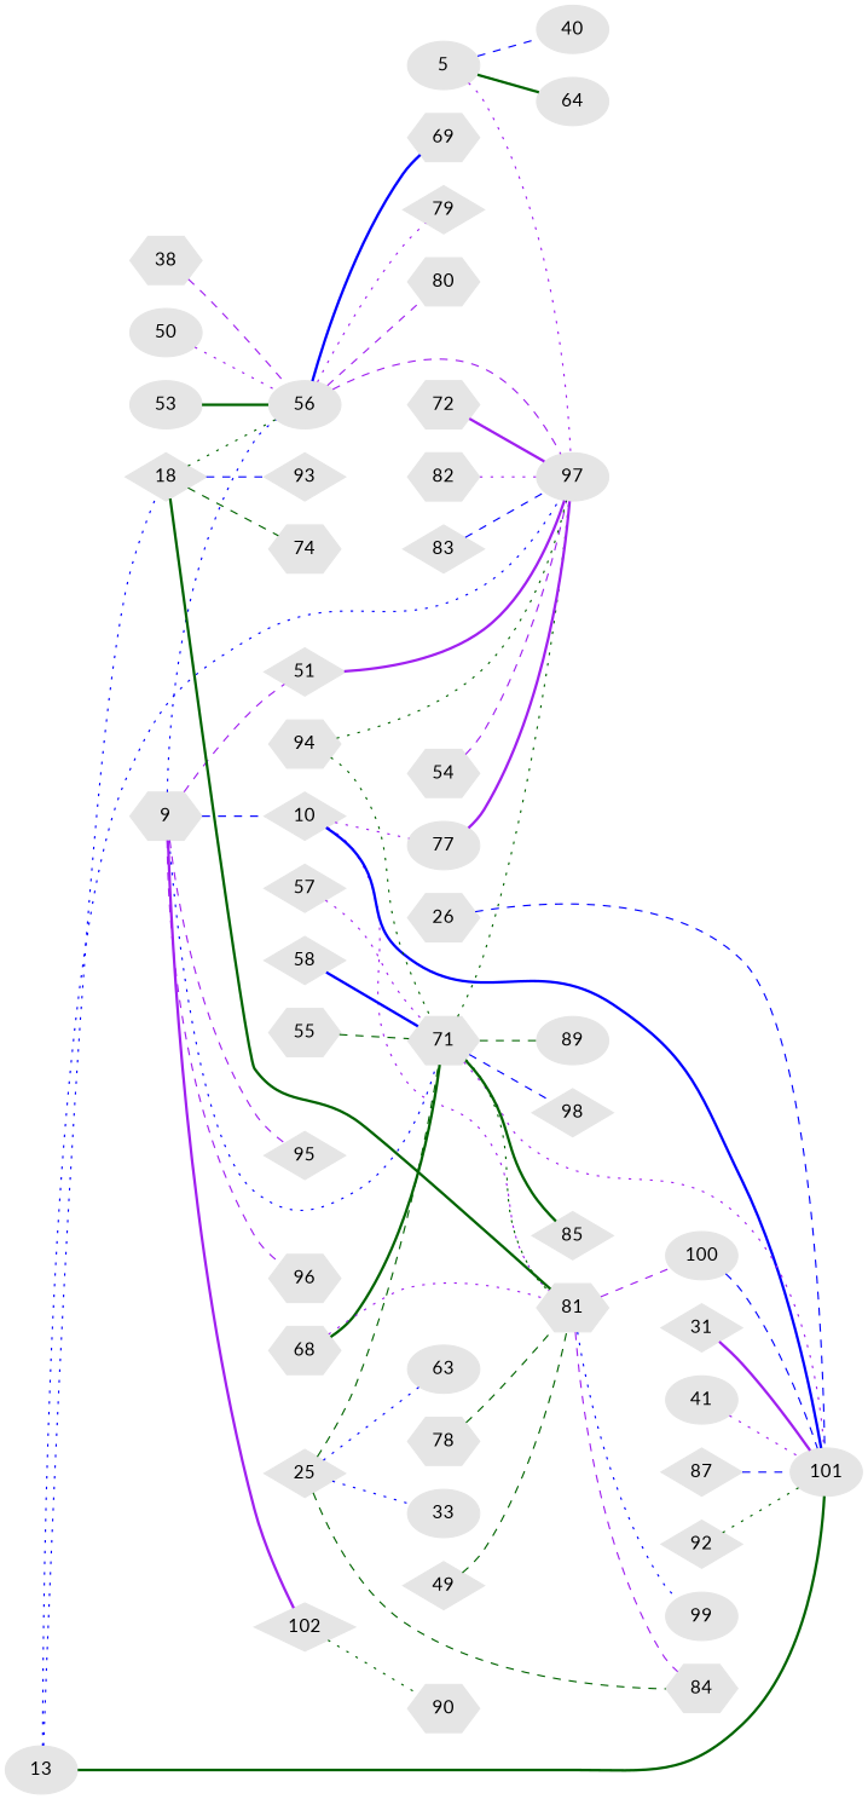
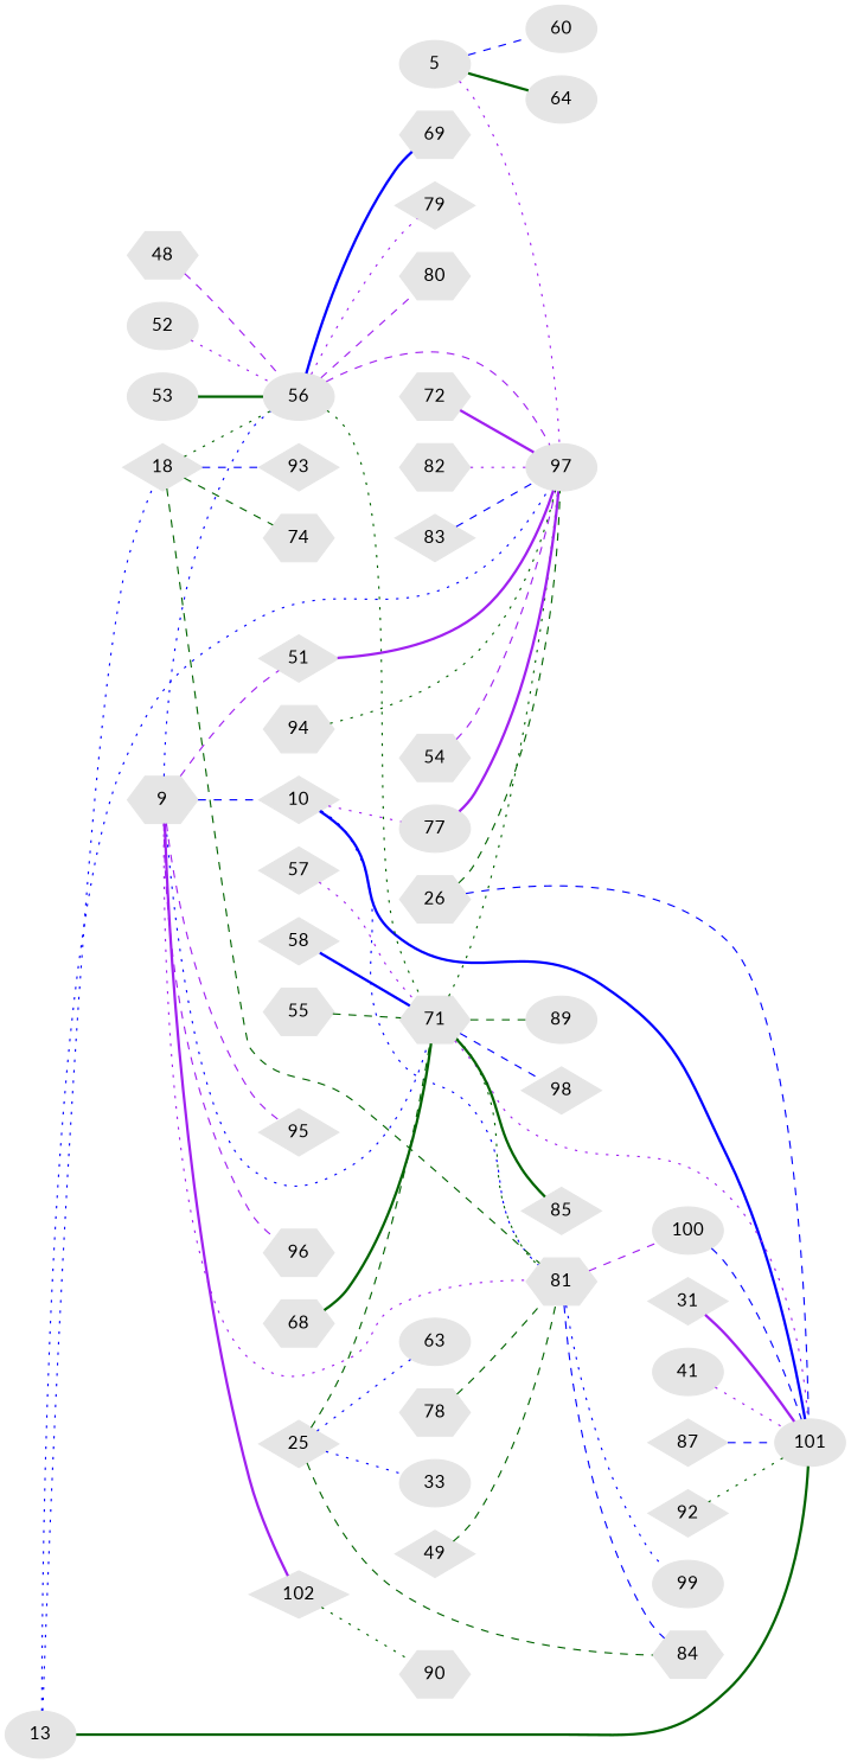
  graph {
    fontname=Lato
    rankdir=LR
    node [color=gray90 fontname=Lato shape=hexagon style=filled]
    edge [color=purple fontname=Lato style=dashed]
    5 [shape=ellipse super="+3"]
-   60 [shape=ellipse label=40]
+   60 [shape=ellipse]
    64 [shape=ellipse]
    97 [shape=ellipse super="+26+40"]
    9 [super="+7"]
    10 [shape=diamond super="+8"]
    56 [shape=ellipse super="+38+52+20+30+42+43"]
    71 [super="+65+37+45"]
    81 [super="+73"]
    95 [shape=diamond]
    96 [super="+88"]
    102 [shape=diamond]
    51 [shape=diamond super="+36"]
    77 [shape=ellipse super="+39"]
    101 [shape=ellipse super="+91+15"]
    69
    79 [shape=diamond]
    80
    85 [shape=diamond]
    89 [shape=ellipse super="+61"]
    98 [shape=diamond super="+59"]
    84 [super="+28"]
    99 [shape=ellipse]
    100 [shape=ellipse super="+27"]
    90
    13 [shape=ellipse super="+12"]
    18 [shape=diamond super="+16"]
    74
    93 [shape=diamond]
    25 [shape=diamond super="+24"]
    33 [shape=ellipse]
    63 [shape=ellipse]
    31 [shape=diamond]
    n34 [label=41 shape=ellipse super="+35"]
-   48 [label=38]
+   48
    49 [shape=diamond]
-   50 [shape=ellipse]
+   50 [shape=ellipse label=52]
    53 [shape=ellipse]
    54
    55
    57 [shape=diamond]
    58 [shape=diamond]
    n43 [label=26 super="+29"]
    68
    72
    78
    82 [super="+75"]
    83 [shape=diamond]
    87 [shape=diamond super="+70"]
    92 [shape=diamond super="+62"]
    94
    5 -- 60 [color=blue]
    5 -- 64 [color=darkgreen style=bold]
    5 -- 97 [style=dotted weight=6]
    9 -- 10 [color=blue weight=4]
    9 -- 56 [color=blue style=dotted]
    9 -- 71 [color=blue style=dotted]
-   68 -- 81 [style=dotted weight=2]
+   9 -- 81 [style=dotted weight=2]
    9 -- 95
    9 -- 96
    9 -- 102 [style=bold]
    9 -- 51 [weight=2]
-   10 -- 81 [style=dotted weight=2]
+   10 -- 81 [color=blue style=dotted weight=2]
    10 -- 77 [style=dotted]
    10 -- 101 [color=blue style=bold weight=2]
    56 -- 97
-   94 -- 71 [color=darkgreen style=dotted]
+   56 -- 71 [color=darkgreen style=dotted]
    56 -- 69 [color=blue style=bold]
    56 -- 79 [style=dotted]
    56 -- 80
    71 -- 97 [color=darkgreen style=dotted]
    71 -- 81 [color=darkgreen style=dotted weight=2]
    71 -- 101 [style=dotted]
    71 -- 85 [color=darkgreen style=bold]
    71 -- 89 [color=darkgreen]
    71 -- 98 [color=blue]
-   81 -- 84
+   81 -- 84 [color=blue]
    81 -- 99 [color=blue style=dotted]
    81 -- 100
    102 -- 90 [color=darkgreen style=dotted]
    51 -- 97 [style=bold]
    77 -- 97 [style=bold]
    100 -- 101 [color=blue]
    13 -- 97 [color=blue style=dotted]
    13 -- 101 [color=darkgreen style=bold weight=6]
    13 -- 18 [color=blue style=dotted]
    18 -- 56 [color=darkgreen style=dotted weight=6]
-   18 -- 81 [color=darkgreen style=bold weight=3]
+   18 -- 81 [color=darkgreen weight=3]
    18 -- 74 [color=darkgreen]
    18 -- 93 [color=blue]
    25 -- 71 [color=darkgreen weight=6]
    25 -- 84 [color=darkgreen]
    25 -- 33 [color=blue style=dotted]
    25 -- 63 [color=blue style=dotted]
    31 -- 101 [style=bold]
    n34 -- 101 [style=dotted]
    48 -- 56
    49 -- 81 [color=darkgreen]
    50 -- 56 [style=dotted]
    53 -- 56 [color=darkgreen style=bold]
    54 -- 97
    55 -- 71 [color=darkgreen]
    57 -- 71 [style=dotted]
    58 -- 71 [color=blue style=bold]
+   n43 -- 97 [color=darkgreen]
    n43 -- 101 [color=blue]
    68 -- 71 [color=darkgreen style=bold]
    72 -- 97 [style=bold]
    78 -- 81 [color=darkgreen]
    82 -- 97 [style=dotted]
    83 -- 97 [color=blue]
    87 -- 101 [color=blue]
    92 -- 101 [color=darkgreen style=dotted]
    94 -- 97 [color=darkgreen style=dotted]
  }
